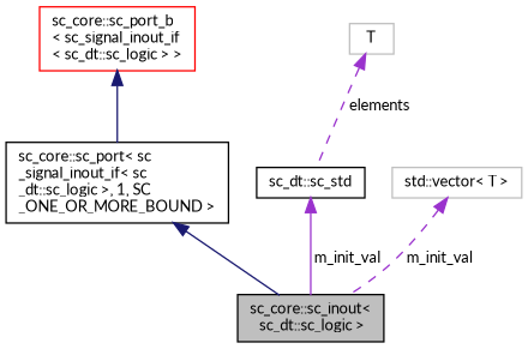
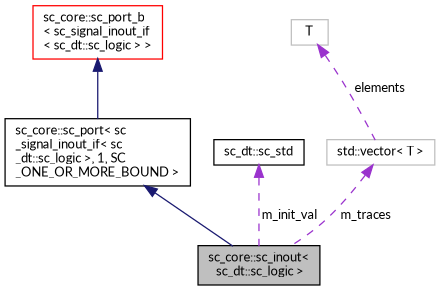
  digraph {
    fontname=Lato
    rankdir=TB
    node [color=black fillcolor=white fontname=Lato fontsize=10 shape=record style=filled]
    edge [color=darkorchid3 dir=back fontname=Lato fontsize=10 labelfontname=FreeSans labelfontsize=10 style=dashed]
    n1 [fillcolor=grey75 fontcolor=black height=0.2 label="sc_core::sc_inout\<\l sc_dt::sc_logic \>" width=0.4]
    n2 [height=0.2 label="sc_core::sc_port\< sc\l_signal_inout_if\< sc\l_dt::sc_logic \>, 1, SC\l_ONE_OR_MORE_BOUND \>" width=0.4]
    n3 [color=red height=0.2 label="sc_core::sc_port_b\l\< sc_signal_inout_if\l\< sc_dt::sc_logic \> \>" width=0.4]
    n4 [height=0.2 label="sc_dt::sc_std" width=0.4]
    n5 [color=grey75 height=0.2 label="std::vector\< T \>" width=0.4]
    n6 [color=grey75 height=0.2 label=T width=0.4]
    n2 -> n1 [color=midnightblue style=solid]
    n3 -> n2 [color=midnightblue style=solid]
-   n4 -> n1 [label=" m_init_val" style=solid]
-   n5 -> n1 [label=" m_init_val"]
-   n6 -> n4 [label=" elements"]
+   n4 -> n1 [label=" m_init_val"]
+   n5 -> n1 [label=" m_traces"]
+   n6 -> n5 [label=" elements"]
  }
